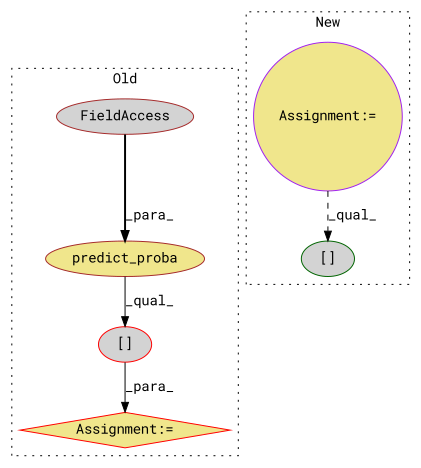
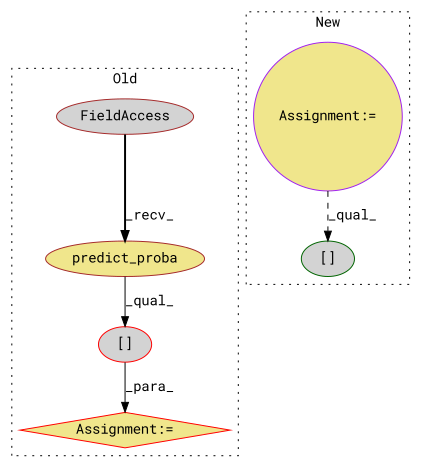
  digraph {
    fontname="Roboto Mono"
    node [a=2 l=1 shape=ellipse style=filled fillcolor=khaki color=brown fontname="Roboto Mono"]
    edge [style=solid fontname="Roboto Mono"]
    n1 [a=32 l="14,1" label=predict_proba s="6602,6640"]
    n2 [a=22 l=14 label=FieldAccess s=6587 fillcolor=lightgrey]
    n3 [l="55,1" label="[]" s="6587,6643" fillcolor=lightgrey color=red]
    n4 [a=7 label="Assignment:=" s=6586 shape=diamond color=red]
    n5 [l="21,1" label="[]" s="6732,6754" fillcolor=lightgrey color=darkgreen]
    n6 [a=7 label="Assignment:=" s=6664 shape=circle color=purple]
    subgraph cluster_1 {
      label=Old
      style=dotted
      n1
      n2
      n3
      n4
    }
    subgraph cluster_2 {
      label=New
      style=dotted
      n5
      n6
    }
    n1 -> n3 [label=_qual_]
-   n2 -> n1 [label=_para_ style=bold]
+   n2 -> n1 [label=_recv_ style=bold]
    n3 -> n4 [label=_para_]
    n6 -> n5 [label=_qual_ style=dashed]
  }
